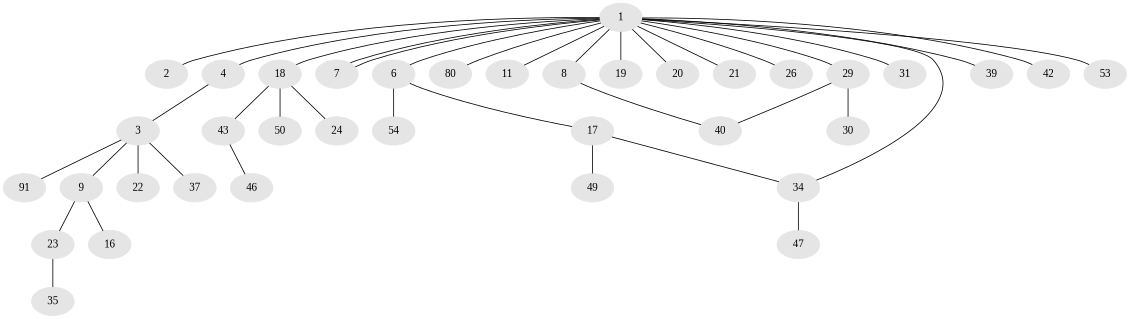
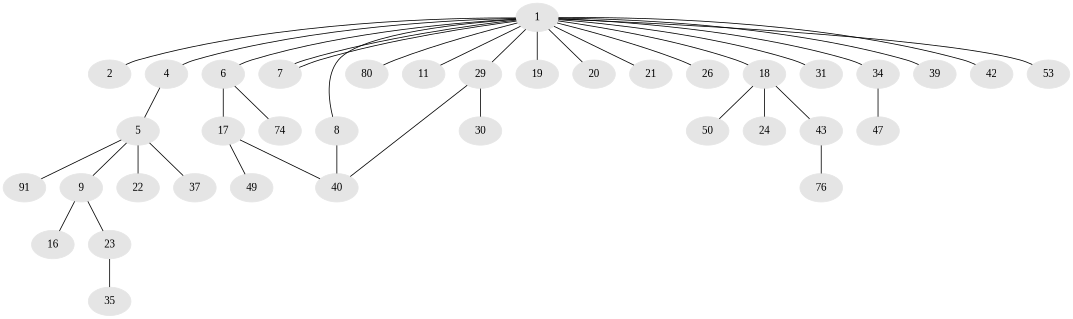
  graph {
    fontname="Liberation Serif"
    node [color=gray90 fontname="Liberation Serif" style=filled]
    edge [fontname="Liberation Serif"]
    1 [super="+3"]
    2
    4
    6 [super="+15"]
    7
    8 [super="+14"]
    n7 [label=80]
    11 [super="+32"]
    18 [super="+25"]
    19
    20
    21
    26
    29 [super="+44"]
    31
    34 [super="+36"]
    39
    42
    53
-   5 [super="+12" label=3]
+   5 [super="+12"]
    17 [super="+28"]
-   54
+   54 [label=74]
    40
    24
    43
    50
    30
    47
    9 [super="+38"]
    22 [super="+33"]
    37 [super="+52"]
    n32 [label=91]
    16
    23 [super="+51"]
    49
    35 [super="+48"]
-   46
+   46 [label=76]
    1 -- 2
    1 -- 4
    1 -- 6
    1 -- 7
    1 -- 7
    1 -- 8
    1 -- n7
    1 -- 11
    1 -- 18
    1 -- 19
    1 -- 20
    1 -- 21
    1 -- 26
    1 -- 29
    1 -- 31
    1 -- 34
    1 -- 39
    1 -- 42
    1 -- 53
    4 -- 5
    6 -- 17
    6 -- 54
    8 -- 40
    18 -- 24
    18 -- 43
    18 -- 50
    29 -- 40
    29 -- 30
    34 -- 47
    5 -- 9
    5 -- 22
    5 -- 37
    5 -- n32
-   17 -- 34
+   17 -- 40
    17 -- 49
    43 -- 46
    9 -- 16
    9 -- 23
    23 -- 35
  }
